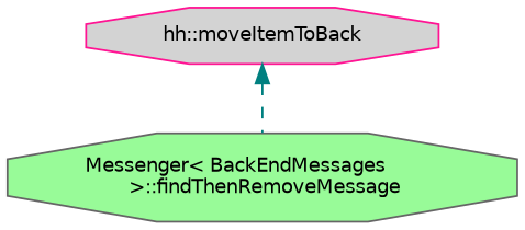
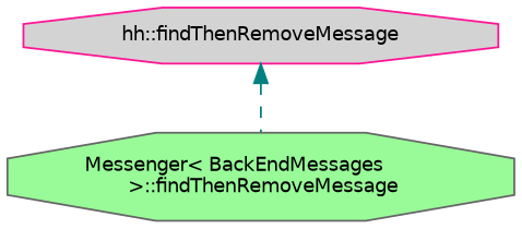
  digraph {
    rankdir=TB
    node [fontname=Helvetica fontsize=10 shape=octagon style=filled]
-   n1 [color=deeppink fillcolor=lightgrey fontcolor=black height=0.2 label="hh::moveItemToBack" width=0.4]
+   n1 [color=deeppink fillcolor=lightgrey fontcolor=black height=0.2 label="hh::findThenRemoveMessage" width=0.4]
    n2 [color=gray40 fillcolor=palegreen height=0.2 label="Messenger\< BackEndMessages\l \>::findThenRemoveMessage" width=0.4]
    n1 -> n2 [color=teal dir=back fontname=Helvetica fontsize=10 labelfontname=Helvetica labelfontsize=10 style=dashed]
  }
